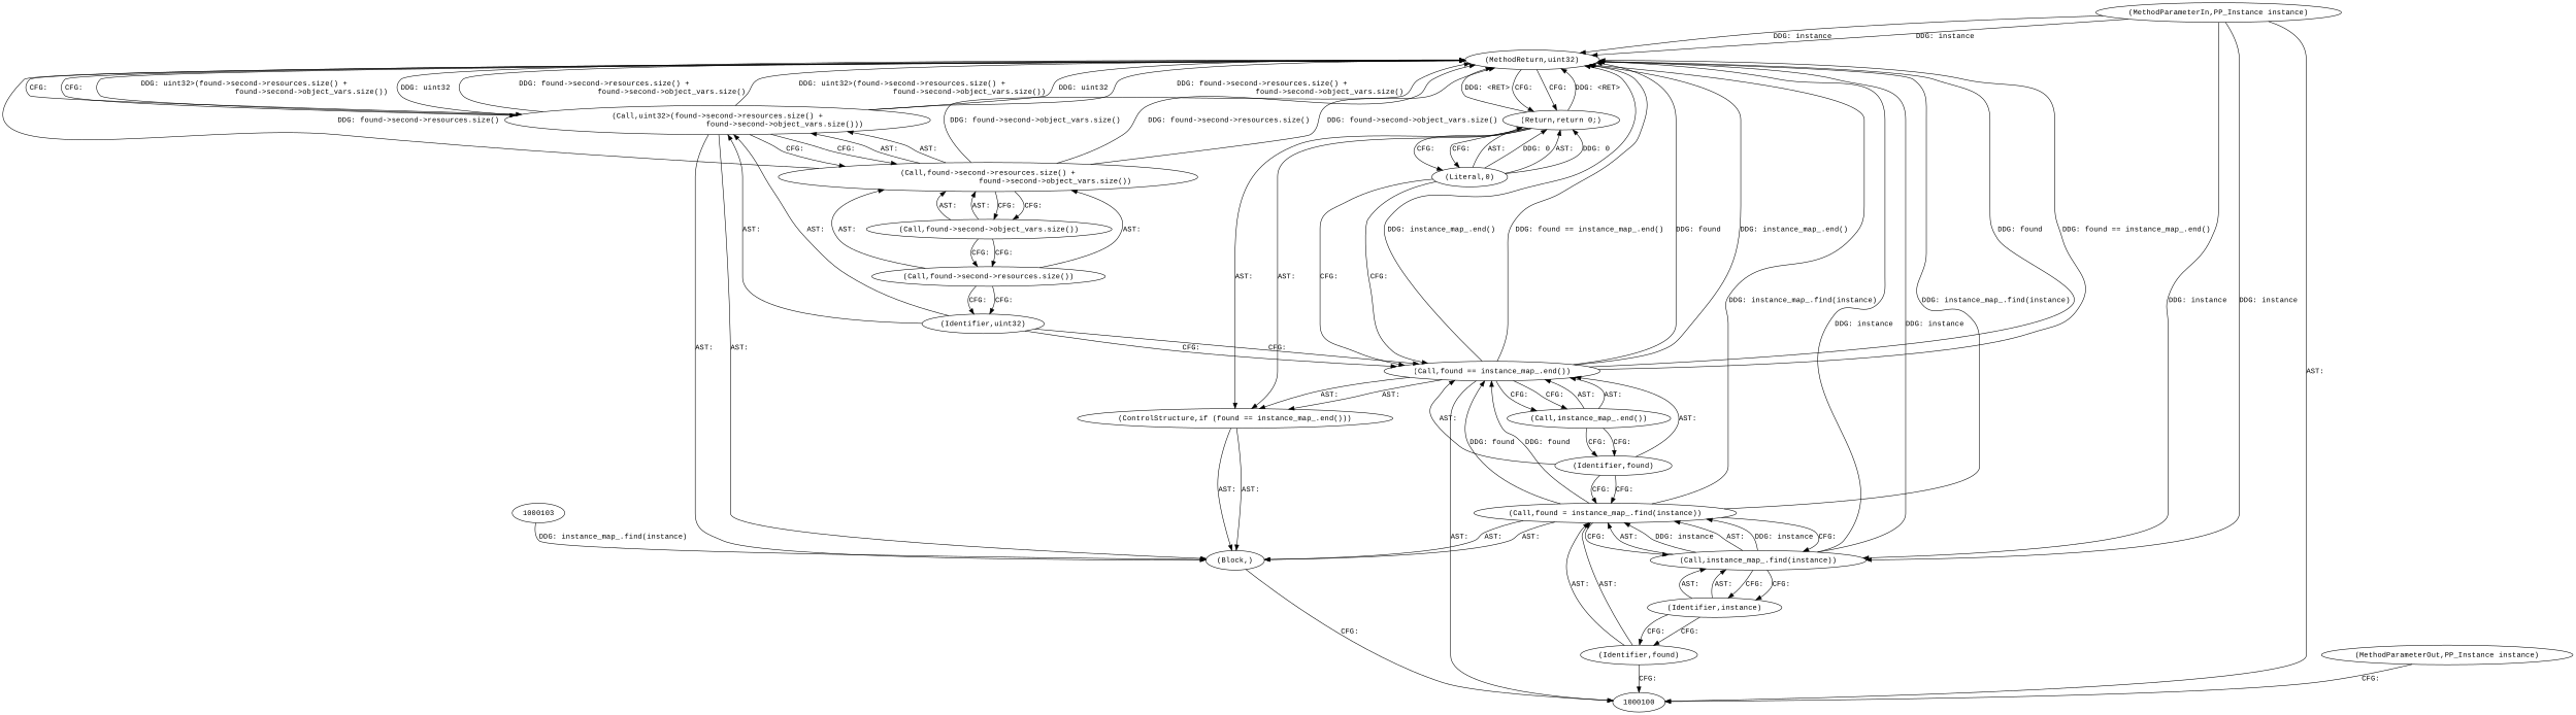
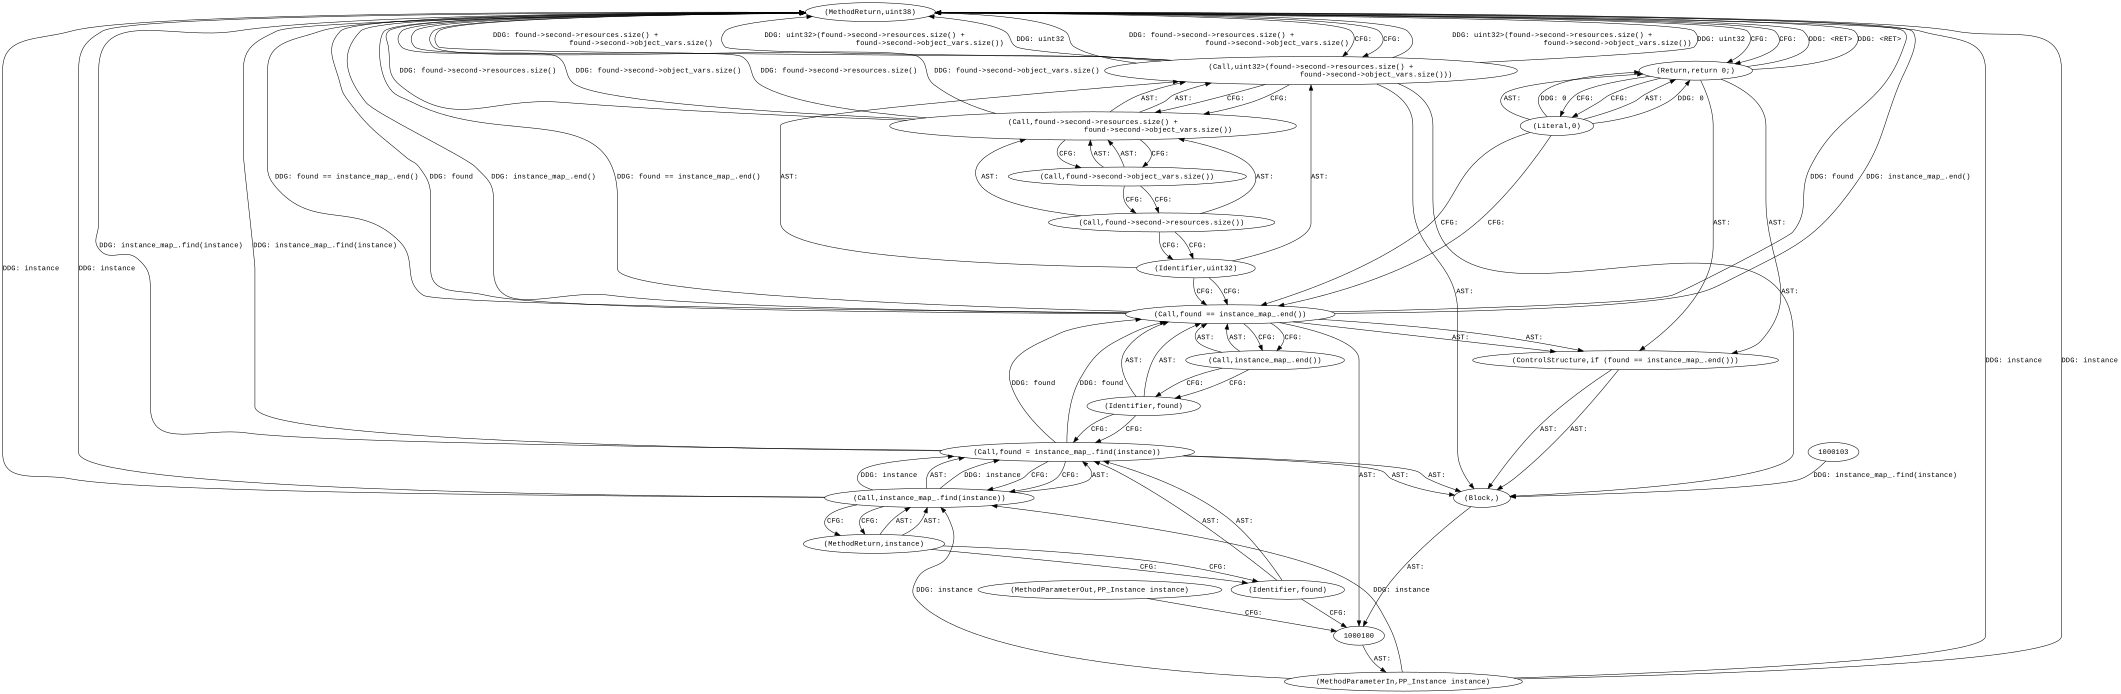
  digraph {
    fontname="Liberation Mono"
    node [fontname="Liberation Mono"]
    edge [fontname="Liberation Mono"]
-   n1 [label="(MethodReturn,uint32)"]
+   n1 [label="(MethodReturn,uint38)"]
    n2 [label="(Return,return 0;)"]
    n3 [label="(Call,uint32>(found->second->resources.size() +\n                              found->second->object_vars.size()))"]
    n4 [label="(ControlStructure,if (found == instance_map_.end()))"]
    n5 [label="(Literal,0)"]
    n6 [label="(Block,)"]
    n7 [label="(Call,found->second->resources.size() +\n                              found->second->object_vars.size())"]
    1000100
    n9 [label="(MethodParameterIn,PP_Instance instance)"]
    n10 [label="(Call,instance_map_.find(instance))"]
    n11 [label="(Call,found = instance_map_.find(instance))"]
-   n12 [label="(Identifier,instance)"]
+   n12 [label="(MethodReturn,instance)"]
    n13 [label="(MethodParameterOut,PP_Instance instance)"]
    n14 [label="(Call,found == instance_map_.end())"]
    n15 [label="(Call,instance_map_.end())"]
    n16 [label="(Identifier,found)"]
    n17 [label="(Identifier,found)"]
    n18 [label="(Call,found->second->object_vars.size())"]
    n19 [label="(Identifier,uint32)"]
    n20 [label="(Call,found->second->resources.size())"]
    1000103
    n1 -> n2 [label="CFG: "]
    n1 -> n2 [label="CFG: "]
    n1 -> n3 [label="CFG: "]
    n1 -> n3 [label="CFG: "]
    n2 -> n1 [label="DDG: <RET>"]
    n2 -> n1 [label="DDG: <RET>"]
    n2 -> n4 [label="AST: "]
    n2 -> n4 [label="AST: "]
    n2 -> n5 [label="CFG: "]
    n2 -> n5 [label="CFG: "]
    n3 -> n1 [label="DDG: uint32>(found->second->resources.size() +\n                              found->second->object_vars.size())"]
    n3 -> n1 [label="DDG: uint32"]
    n3 -> n1 [label="DDG: found->second->resources.size() +\n                              found->second->object_vars.size()"]
    n3 -> n1 [label="DDG: uint32>(found->second->resources.size() +\n                              found->second->object_vars.size())"]
    n3 -> n1 [label="DDG: uint32"]
    n3 -> n1 [label="DDG: found->second->resources.size() +\n                              found->second->object_vars.size()"]
    n3 -> n6 [label="AST: "]
    n3 -> n6 [label="AST: "]
    n3 -> n7 [label="CFG: "]
    n3 -> n7 [label="CFG: "]
    n4 -> n6 [label="AST: "]
    n4 -> n6 [label="AST: "]
    n5 -> n2 [label="AST: "]
    n5 -> n2 [label="DDG: 0"]
    n5 -> n2 [label="AST: "]
    n5 -> n2 [label="DDG: 0"]
    n5 -> n14 [label="CFG: "]
    n5 -> n14 [label="CFG: "]
-   n6 -> 1000100 [label="CFG: "]
+   n6 -> 1000100 [label="AST: "]
    n7 -> n1 [label="DDG: found->second->resources.size()"]
    n7 -> n1 [label="DDG: found->second->object_vars.size()"]
    n7 -> n1 [label="DDG: found->second->resources.size()"]
    n7 -> n1 [label="DDG: found->second->object_vars.size()"]
    n7 -> n3 [label="AST: "]
    n7 -> n3 [label="AST: "]
    n7 -> n18 [label="CFG: "]
    n7 -> n18 [label="CFG: "]
    n9 -> n1 [label="DDG: instance"]
    n9 -> n1 [label="DDG: instance"]
-   n9 -> 1000100 [label="AST: "]
+   1000100 -> n9 [label="AST: "]
    n9 -> n10 [label="DDG: instance"]
    n9 -> n10 [label="DDG: instance"]
    n10 -> n1 [label="DDG: instance"]
    n10 -> n1 [label="DDG: instance"]
    n10 -> n11 [label="AST: "]
    n10 -> n11 [label="DDG: instance"]
    n10 -> n11 [label="AST: "]
    n10 -> n11 [label="DDG: instance"]
    n10 -> n12 [label="CFG: "]
    n10 -> n12 [label="CFG: "]
    n11 -> n1 [label="DDG: instance_map_.find(instance)"]
    n11 -> n1 [label="DDG: instance_map_.find(instance)"]
    n11 -> n6 [label="AST: "]
    n11 -> n6 [label="AST: "]
    n11 -> n10 [label="CFG: "]
    n11 -> n10 [label="CFG: "]
    n11 -> n14 [label="DDG: found"]
    n11 -> n14 [label="DDG: found"]
    n12 -> n10 [label="AST: "]
    n12 -> n10 [label="AST: "]
    n12 -> n16 [label="CFG: "]
    n12 -> n16 [label="CFG: "]
    n13 -> 1000100 [label="CFG: "]
    n14 -> n1 [label="DDG: found"]
    n14 -> n1 [label="DDG: instance_map_.end()"]
    n14 -> n1 [label="DDG: found == instance_map_.end()"]
    n14 -> n1 [label="DDG: found"]
    n14 -> n1 [label="DDG: instance_map_.end()"]
    n14 -> n1 [label="DDG: found == instance_map_.end()"]
    n14 -> n4 [label="AST: "]
    n14 -> n4 [label="AST: "]
    n14 -> 1000100 [label="AST: "]
    n14 -> n15 [label="CFG: "]
    n14 -> n15 [label="CFG: "]
    n15 -> n14 [label="AST: "]
    n15 -> n14 [label="AST: "]
    n15 -> n17 [label="CFG: "]
    n15 -> n17 [label="CFG: "]
    n16 -> 1000100 [label="CFG: "]
    n16 -> n11 [label="AST: "]
    n16 -> n11 [label="AST: "]
    n17 -> n11 [label="CFG: "]
    n17 -> n11 [label="CFG: "]
    n17 -> n14 [label="AST: "]
    n17 -> n14 [label="AST: "]
    n18 -> n7 [label="AST: "]
    n18 -> n7 [label="AST: "]
    n18 -> n20 [label="CFG: "]
    n18 -> n20 [label="CFG: "]
    n19 -> n3 [label="AST: "]
    n19 -> n3 [label="AST: "]
    n19 -> n14 [label="CFG: "]
    n19 -> n14 [label="CFG: "]
    n20 -> n7 [label="AST: "]
    n20 -> n7 [label="AST: "]
    n20 -> n19 [label="CFG: "]
    n20 -> n19 [label="CFG: "]
    1000103 -> n6 [label="DDG: instance_map_.find(instance)"]
  }
